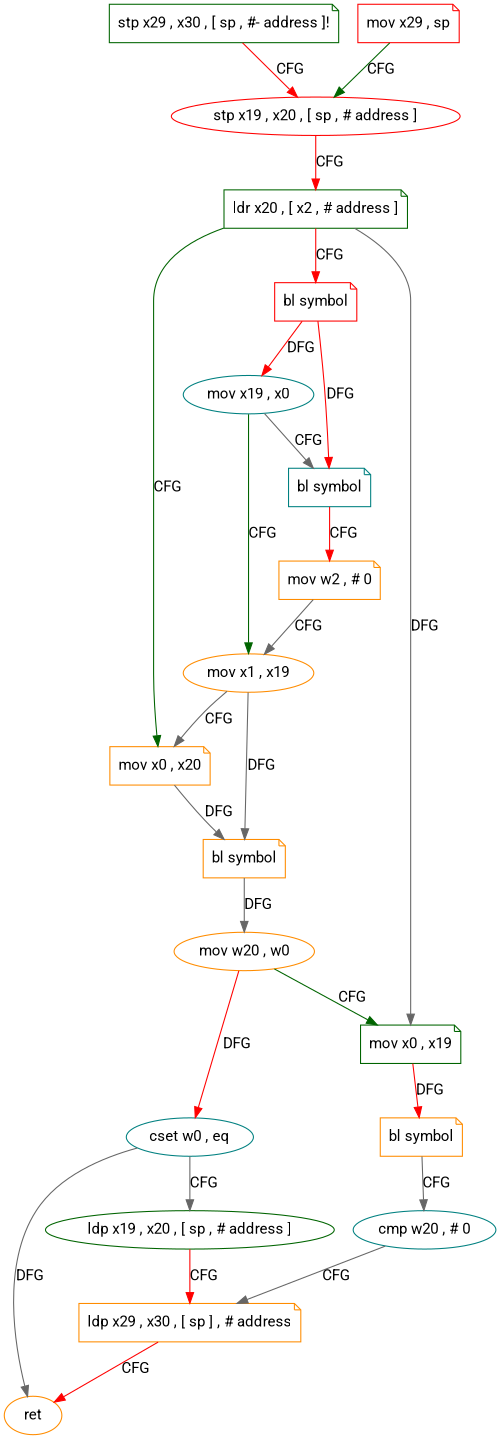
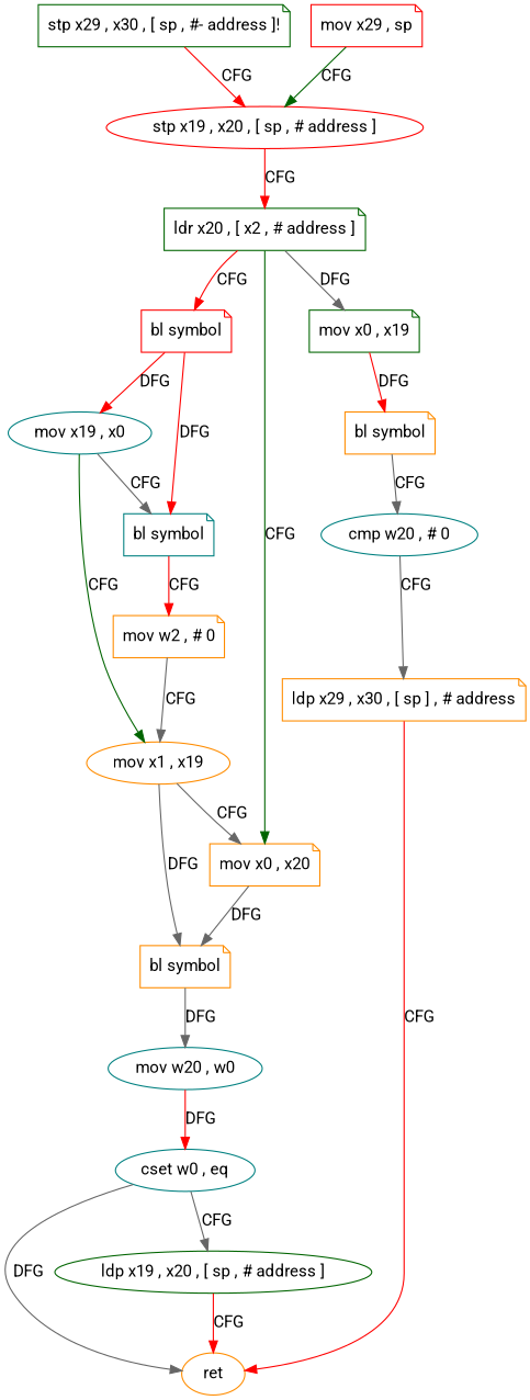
  digraph {
    fontname=Roboto
    node [color=darkorange fontname=Roboto shape=note]
    edge [color=gray40 fontname=Roboto]
    n1 [color=darkgreen label="stp x29 , x30 , [ sp , #- address ]!"]
    n2 [color=red label="stp x19 , x20 , [ sp , # address ]" shape=ellipse]
    n3 [color=red label="mov x29 , sp"]
    n4 [color=darkgreen label="ldr x20 , [ x2 , # address ]"]
    n5 [color=red label="bl symbol"]
    n6 [label="mov x0 , x20"]
    n7 [color=darkgreen label="mov x0 , x19"]
    n8 [color=teal label="mov x19 , x0" shape=ellipse]
    n9 [color=teal label="bl symbol"]
    n10 [label="bl symbol"]
    n11 [label="mov x1 , x19" shape=ellipse]
    n12 [label="mov w2 , # 0"]
    n13 [label="bl symbol"]
-   n14 [label="mov w20 , w0" shape=ellipse]
+   n14 [color=teal label="mov w20 , w0" shape=ellipse]
    n15 [color=teal label="cset w0 , eq" shape=ellipse]
    n16 [color=darkgreen label="ldp x19 , x20 , [ sp , # address ]" shape=ellipse]
    n17 [label=ret shape=ellipse]
    n18 [color=teal label="cmp w20 , # 0" shape=ellipse]
    n19 [label="ldp x29 , x30 , [ sp ] , # address"]
    n1 -> n2 [color=red label=CFG]
    n2 -> n4 [color=red label=CFG]
    n3 -> n2 [color=darkgreen label=CFG]
    n4 -> n5 [color=red label=CFG]
    n4 -> n6 [color=darkgreen label=CFG]
    n4 -> n7 [label=DFG]
    n5 -> n8 [color=red label=DFG]
    n5 -> n9 [color=red label=DFG]
    n6 -> n10 [label=DFG]
    n7 -> n13 [color=red label=DFG]
    n8 -> n9 [label=CFG]
    n8 -> n11 [color=darkgreen label=CFG]
    n9 -> n12 [color=red label=CFG]
    n10 -> n14 [label=DFG]
    n11 -> n6 [label=CFG]
    n11 -> n10 [label=DFG]
    n12 -> n11 [label=CFG]
    n13 -> n18 [label=CFG]
-   n14 -> n7 [color=darkgreen label=CFG]
    n14 -> n15 [color=red label=DFG]
    n15 -> n16 [label=CFG]
    n15 -> n17 [label=DFG]
-   n16 -> n19 [color=red label=CFG]
+   n16 -> n17 [color=red label=CFG]
    n18 -> n19 [label=CFG]
    n19 -> n17 [color=red label=CFG]
  }
